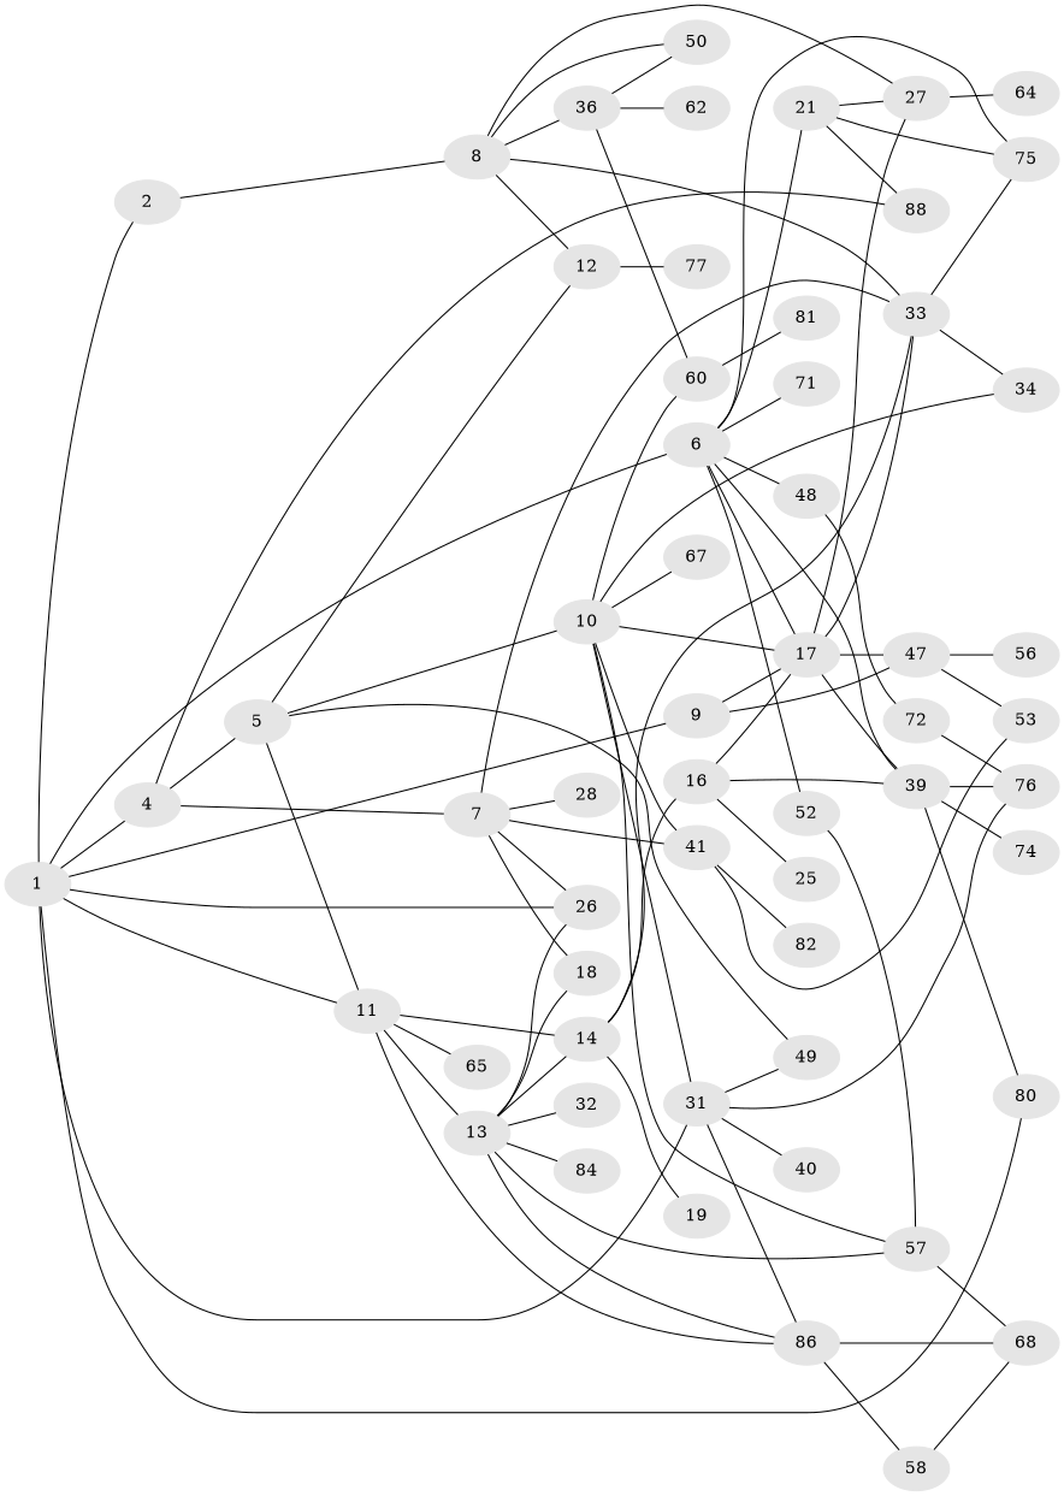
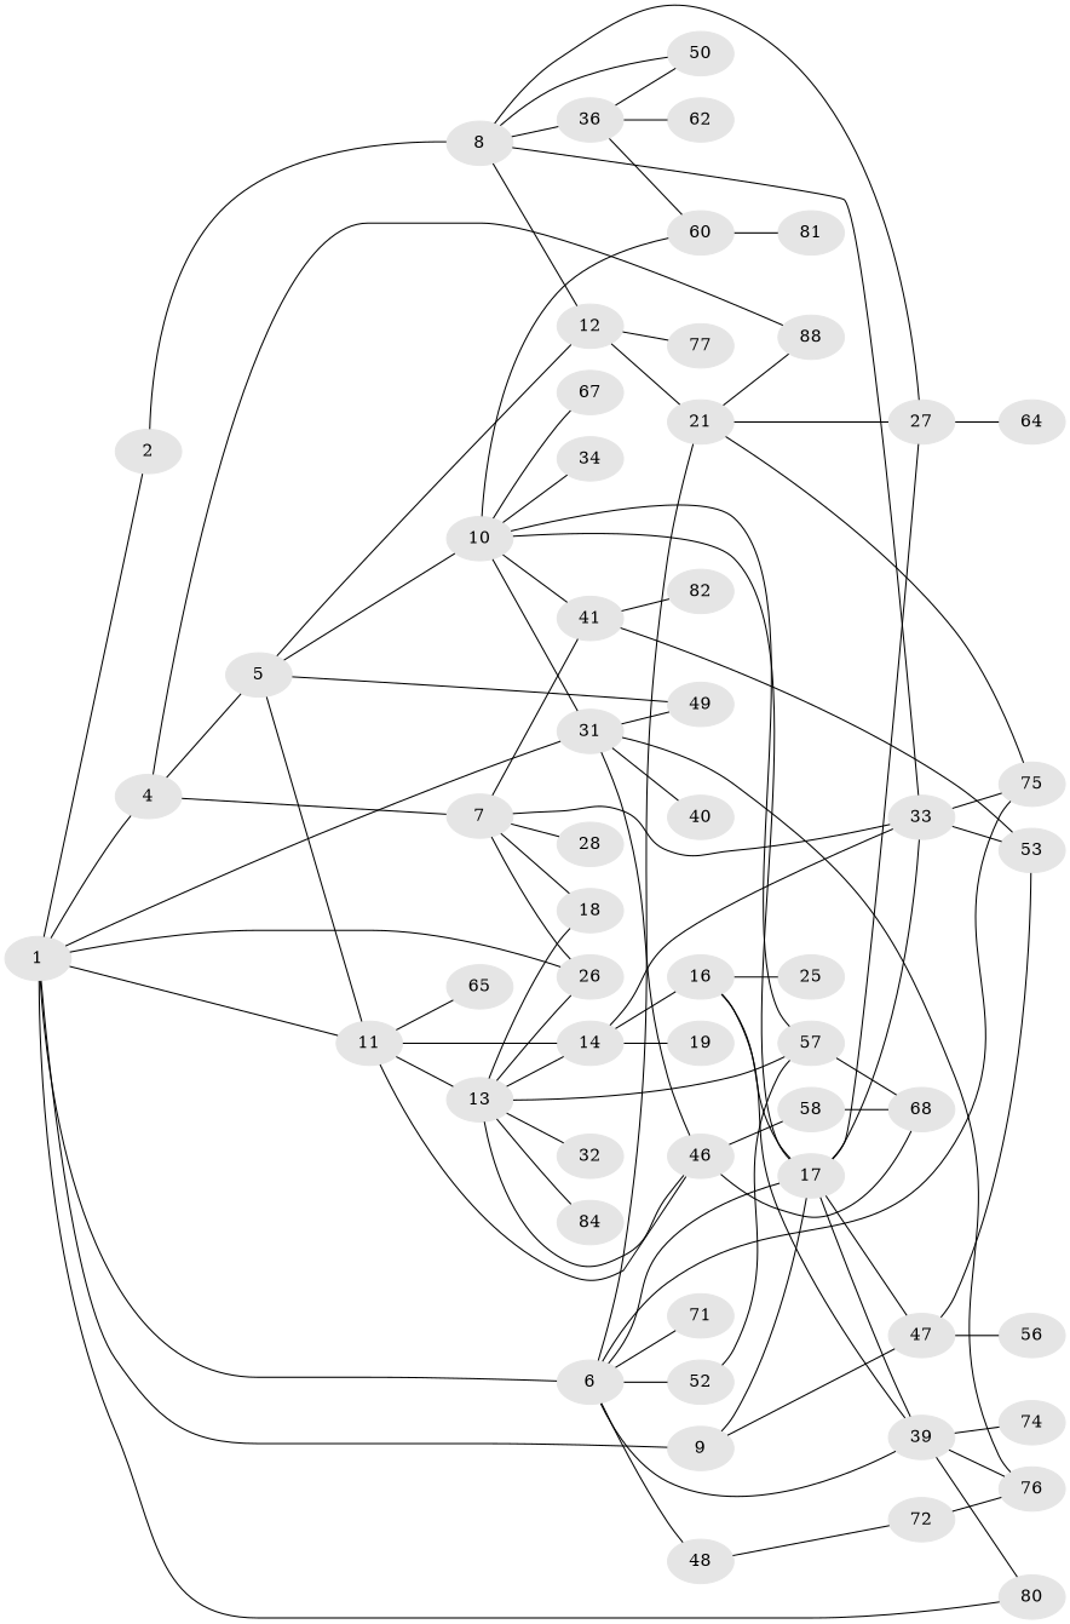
  graph {
    rankdir=LR
    node [color=gray90 style=filled]
    1 [super="+3"]
    2
    4 [super="+15"]
    6 [super="+35"]
    9
    11 [super="+29"]
    26 [super="+38"]
    31 [super="+49"]
    80
    8 [super="+79"]
    5 [super="+24"]
    7 [super="+22"]
    88
    17 [super="+37"]
    21 [super="+43"]
    39 [super="+54"]
    48
    52 [super="+63"]
    71
    75
    47 [super="+55"]
    13 [super="+59"]
    14 [super="+20"]
-   46 [super="+86" label=86]
+   46 [super="+86"]
    65
    n26 [label=49]
    40
    76 [super="+83"]
    12 [super="+30"]
    33 [super="+70"]
    27 [super="+51"]
    36 [super="+44"]
    50
    10 [super="+23"]
    18 [super="+61"]
    28
    41 [super="+69"]
    34 [super="+66"]
    57 [super="+78"]
    60 [super="+87"]
    67
    77
    74
    72
    53
    82
    64
    62
    56
    68 [super="+85"]
    81
    32
    84
    16 [super="+73"]
    19
    58
    25
    1 -- 2
    1 -- 4
    1 -- 6
    1 -- 9
    1 -- 11
    1 -- 26
    1 -- 31
    1 -- 80
    2 -- 8
    4 -- 5
    4 -- 7 [weight=2]
    4 -- 88
    6 -- 17
    6 -- 21
    6 -- 39
    6 -- 48
    6 -- 52
    6 -- 71
    6 -- 75
    9 -- 17
    9 -- 47
    11 -- 13
    11 -- 14 [weight=2]
    11 -- 46
    11 -- 65
    31 -- 46
    31 -- n26
    31 -- 40
    31 -- 76
    8 -- 12
    8 -- 33
    8 -- 27
    8 -- 36
    8 -- 50
    5 -- 11
    5 -- n26
    5 -- 12
    5 -- 10
    7 -- 26
    7 -- 33
    7 -- 18
    7 -- 28
    7 -- 41
    17 -- 39
    17 -- 47
    17 -- 33
    17 -- 27
    21 -- 88
    21 -- 75
    21 -- 27
    39 -- 80
    39 -- 76
    39 -- 74
    48 -- 72
    52 -- 57
    47 -- 53
    47 -- 56
    13 -- 26
    13 -- 14
    13 -- 46
    13 -- 18
    13 -- 57
    13 -- 32
    13 -- 84
    14 -- 33
    14 -- 16
    14 -- 19
    46 -- 68
    46 -- 58
+   12 -- 21
    12 -- 77
    33 -- 75
-   33 -- 34
+   33 -- 53
    27 -- 64
    36 -- 50
    36 -- 60
    36 -- 62
    10 -- 31
    10 -- 17
    10 -- 41
    10 -- 34
    10 -- 57
    10 -- 60
    10 -- 67
    41 -- 53
    41 -- 82
    57 -- 68
    60 -- 81
    72 -- 76
    16 -- 17
    16 -- 39
    16 -- 25
    58 -- 68
  }
